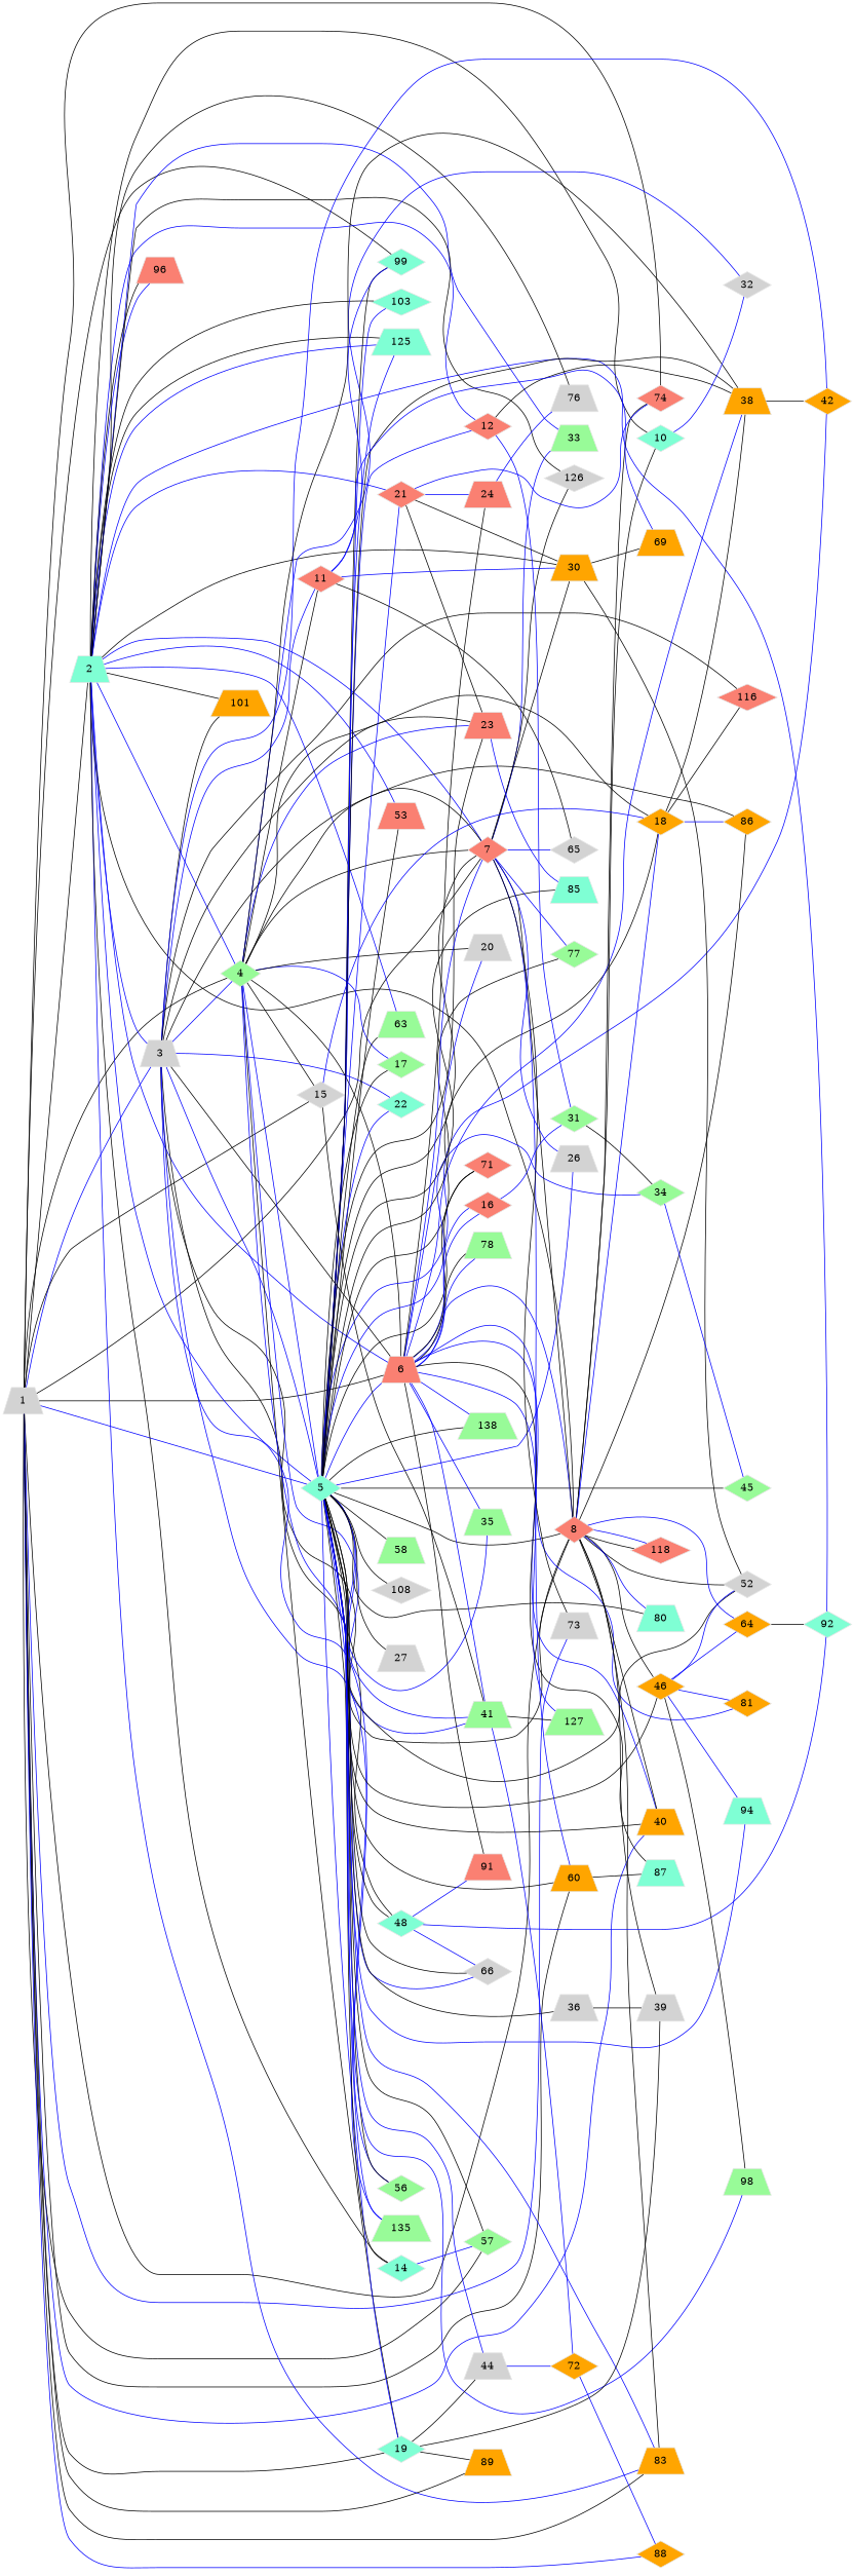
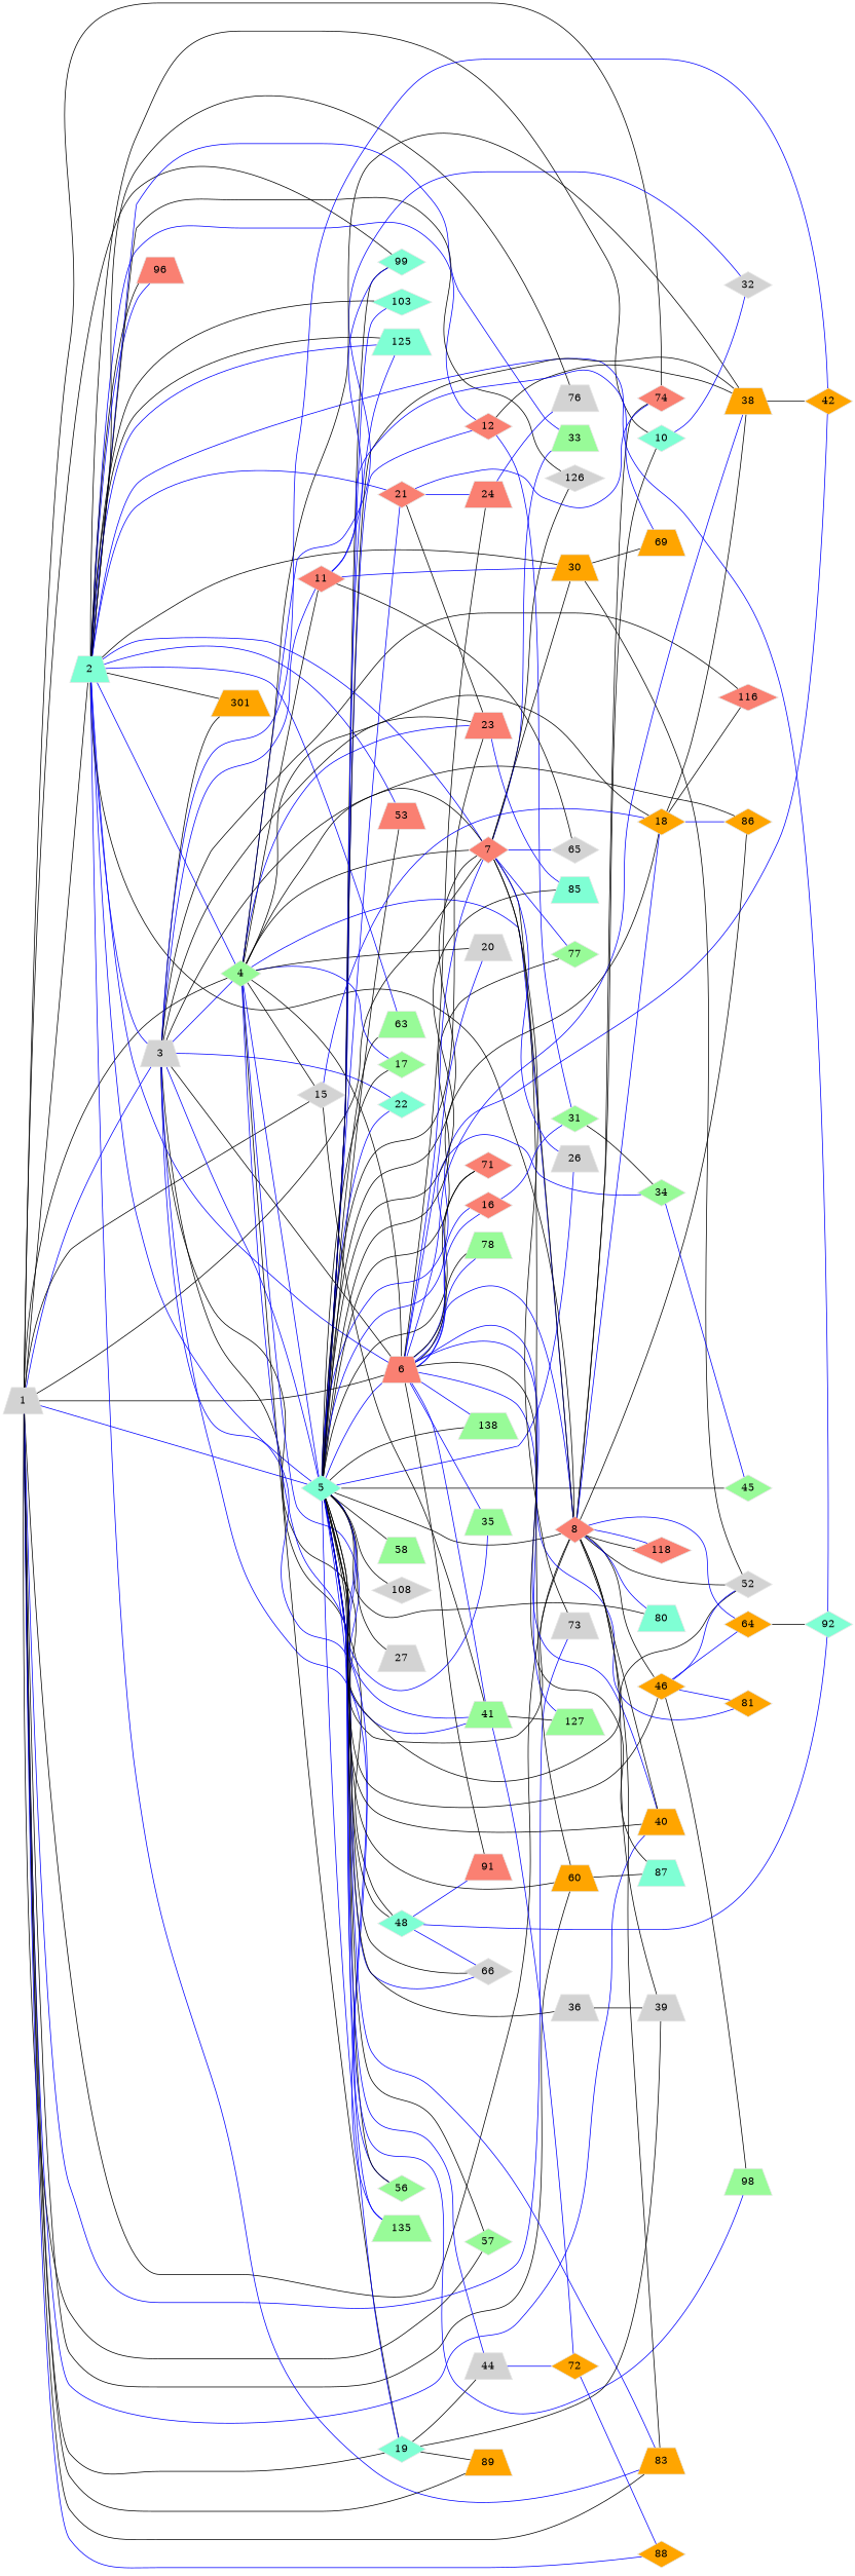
  graph {
    rankdir=LR
    node [color=gray90 fillcolor=palegreen shape=diamond style=filled]
    edge [color=black]
    1 [fillcolor=lightgrey shape=trapezium super="+59"]
    2 [fillcolor=aquamarine shape=trapezium super="+28+47+67"]
    3 [fillcolor=lightgrey shape=trapezium]
    4 [super="+131+106+54+9"]
    5 [fillcolor=aquamarine super="+10+90+75"]
    6 [fillcolor=salmon shape=trapezium]
    7 [fillcolor=salmon super="+84"]
    8 [fillcolor=salmon super="+51"]
    15 [fillcolor=lightgrey]
    19 [fillcolor=aquamarine super="+29"]
    40 [fillcolor=orange shape=trapezium super="+49"]
    57 [super="+128"]
    60 [fillcolor=orange shape=trapezium super="+115"]
    73 [fillcolor=lightgrey shape=trapezium]
    74 [fillcolor=salmon super="+129"]
    83 [fillcolor=orange shape=trapezium super="+95+113"]
    88 [fillcolor=orange]
    89 [fillcolor=orange shape=trapezium]
    99 [fillcolor=aquamarine super="+112"]
    12 [fillcolor=salmon super="+70"]
    n21 [fillcolor=aquamarine label=10]
-   14 [fillcolor=aquamarine]
    21 [fillcolor=salmon]
    30 [fillcolor=orange shape=trapezium super="+61"]
    33 [shape=trapezium]
    53 [fillcolor=salmon shape=trapezium]
    63 [shape=trapezium]
    76 [fillcolor=lightgrey shape=trapezium]
    92 [fillcolor=aquamarine]
    96 [fillcolor=salmon shape=trapezium]
-   101 [fillcolor=orange shape=trapezium]
+   101 [fillcolor=orange shape=trapezium label=301]
    103 [fillcolor=aquamarine]
    125 [fillcolor=aquamarine shape=trapezium super="+137"]
    126 [fillcolor=lightgrey]
    11 [fillcolor=salmon]
    22 [fillcolor=aquamarine]
    23 [fillcolor=salmon shape=trapezium super="+121"]
    42 [fillcolor=orange super="+123"]
    48 [fillcolor=aquamarine super="+100"]
    56
    116 [fillcolor=salmon]
    135 [shape=trapezium]
    17
    18 [fillcolor=orange super="+25"]
    20 [fillcolor=lightgrey shape=trapezium]
    32 [fillcolor=lightgrey]
    38 [fillcolor=orange shape=trapezium super="+55+97"]
    41 [shape=trapezium super="+62+109+43"]
    66 [fillcolor=lightgrey]
    86 [fillcolor=orange super="+107"]
    26 [fillcolor=lightgrey shape=trapezium]
    27 [fillcolor=lightgrey shape=trapezium super="+130"]
    34
    35 [shape=trapezium]
    36 [fillcolor=lightgrey shape=trapezium]
    44 [fillcolor=lightgrey shape=trapezium]
    45 [super="+102"]
    46 [fillcolor=orange super="+104+79"]
    52 [fillcolor=lightgrey super="+122"]
    58 [shape=trapezium]
    71 [fillcolor=salmon]
    77
    80 [fillcolor=aquamarine shape=trapezium]
    85 [fillcolor=aquamarine shape=trapezium]
-   94 [fillcolor=aquamarine shape=trapezium]
    98 [shape=trapezium]
    108 [fillcolor=lightgrey]
    138 [shape=trapezium]
    16 [fillcolor=salmon]
    24 [fillcolor=salmon shape=trapezium]
    78 [shape=trapezium]
    81 [fillcolor=orange]
    87 [fillcolor=aquamarine shape=trapezium]
    91 [fillcolor=salmon shape=trapezium]
    127 [shape=trapezium]
    65 [fillcolor=lightgrey]
    39 [fillcolor=lightgrey shape=trapezium]
    64 [fillcolor=orange]
    118 [fillcolor=salmon super="+133"]
    31
    69 [fillcolor=orange shape=trapezium]
    72 [fillcolor=orange]
    1 -- 2 [weight=2]
    1 -- 3 [color=blue]
    1 -- 4 [weight=4]
    1 -- 5 [color=blue weight=2]
    1 -- 6
    1 -- 7
    1 -- 8
    1 -- 15
    1 -- 19
    1 -- 40 [color=blue]
    1 -- 57
    1 -- 60
    1 -- 73 [color=blue]
    1 -- 74
    1 -- 83
    1 -- 88 [color=blue]
    1 -- 89
    1 -- 99
    2 -- 3 [color=blue]
    2 -- 4 [color=blue weight=4]
    2 -- 5 [color=blue weight=3]
    2 -- 6 [color=blue]
    2 -- 7 [color=blue]
    2 -- 8
    2 -- 83 [color=blue]
    2 -- 12 [color=blue]
    2 -- n21
-   2 -- 14
    2 -- 21 [color=blue]
    2 -- 30
    2 -- 33 [color=blue]
    2 -- 53 [color=blue]
    2 -- 63 [color=blue]
    2 -- 76
    2 -- 92 [color=blue]
    2 -- 96 [color=blue]
    2 -- 96
    2 -- 101
    2 -- 103
    2 -- 125 [color=blue]
    2 -- 125
    2 -- 126
    3 -- 4 [color=blue weight=2]
    3 -- 5 [color=blue weight=2]
    3 -- 6
    3 -- 7
    3 -- 8
    3 -- 101
    3 -- 11 [color=blue]
    3 -- 22 [color=blue]
    3 -- 23
    3 -- 42 [color=blue]
    3 -- 48
    3 -- 56 [color=blue]
    3 -- 116
    3 -- 135 [color=blue]
    4 -- 5 [color=blue weight=7]
    4 -- 6 [weight=2]
    4 -- 7 [weight=3]
+   4 -- 8 [color=blue weight=4]
    4 -- 15
    4 -- 19
    4 -- 11 [weight=2]
    4 -- 23 [color=blue]
    4 -- 17 [color=blue]
    4 -- 18
    4 -- 20
    4 -- 32 [color=blue]
    4 -- 38
    4 -- 41 [color=blue]
    4 -- 66 [color=blue weight=2]
    4 -- 86
    5 -- 6 [color=blue weight=2]
    5 -- 7 [weight=3]
    5 -- 8 [weight=4]
    5 -- 19 [color=blue]
    5 -- 40
    5 -- 57
    5 -- 60
    5 -- 83 [color=blue]
    5 -- 99
    5 -- 12 [color=blue]
-   5 -- 14
    5 -- 21 [color=blue]
    5 -- 53
    5 -- 63
    5 -- 103 [color=blue]
    5 -- 125 [color=blue]
    5 -- 22 [color=blue]
    5 -- 23
    5 -- 42 [color=blue]
    5 -- 48
    5 -- 56
    5 -- 135 [color=blue]
    5 -- 17
    5 -- 18
    5 -- 38
    5 -- 41 [color=blue weight=2]
    5 -- 66
    5 -- 26 [color=blue]
    5 -- 27 [weight=3]
    5 -- 34 [color=blue]
    5 -- 35 [color=blue]
    5 -- 36
    5 -- 44 [color=blue]
    5 -- 45 [weight=2]
    5 -- 46 [weight=2]
    5 -- 52
    5 -- 58 [weight=2]
    5 -- 71
    5 -- 77
    5 -- 80
    5 -- 85
-   5 -- 94 [color=blue]
    5 -- 98 [color=blue]
    5 -- 108 [weight=2]
    5 -- 138
    6 -- 7 [color=blue]
    6 -- 8 [color=blue]
    6 -- 40 [color=blue]
    6 -- 20 [color=blue]
    6 -- 38 [color=blue]
    6 -- 41 [color=blue]
    6 -- 35 [color=blue]
    6 -- 71
    6 -- 138 [color=blue]
    6 -- 16 [color=blue]
    6 -- 16 [color=blue]
    6 -- 24
    6 -- 78 [color=blue]
    6 -- 78
    6 -- 81 [color=blue]
    6 -- 87
    6 -- 91
    6 -- 127 [color=blue]
    7 -- 8
-   7 -- 60 [color=blue]
+   7 -- 60
    7 -- 73
    7 -- 30
    7 -- 33 [color=blue]
    7 -- 126
    7 -- 26 [color=blue]
    7 -- 77 [color=blue]
    7 -- 65 [color=blue]
    8 -- 40
    8 -- 74
    8 -- 83
    8 -- n21
    8 -- 18 [color=blue]
    8 -- 86
    8 -- 46 [weight=2]
    8 -- 52
    8 -- 80 [color=blue]
    8 -- 39
    8 -- 64 [color=blue weight=2]
    8 -- 118 [weight=2]
    8 -- 118 [color=blue]
    15 -- 18 [color=blue]
    15 -- 41
    19 -- 89
    19 -- 44
    19 -- 39
    60 -- 87
    12 -- 38
    12 -- 31 [color=blue]
    n21 -- 32 [color=blue]
-   14 -- 57 [color=blue]
    21 -- 74 [color=blue]
-   21 -- 30
    21 -- 23
    21 -- 24 [color=blue]
    30 -- 52
    30 -- 69
    11 -- 99 [color=blue]
    11 -- 30 [color=blue]
    11 -- 65
    11 -- 69 [color=blue]
    23 -- 85 [color=blue]
    48 -- 92 [color=blue]
    48 -- 66 [color=blue]
    48 -- 91 [color=blue]
    18 -- 116
    18 -- 38 [weight=2]
    18 -- 86 [color=blue]
    38 -- 42
    41 -- 127
    41 -- 72 [color=blue]
    34 -- 45 [color=blue]
    36 -- 39
    44 -- 72 [color=blue]
    46 -- 52 [color=blue]
-   46 -- 94 [color=blue]
    46 -- 98
    46 -- 81 [color=blue]
    46 -- 64 [color=blue]
    16 -- 31 [color=blue]
    24 -- 76 [color=blue]
    64 -- 92
    31 -- 34
    72 -- 88 [color=blue]
  }
